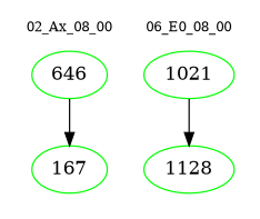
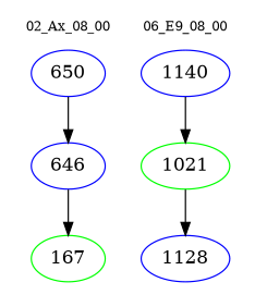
  digraph {
    node [color=green]
    edge [color=black]
-   n2 [label=646]
+   n1 [color=blue label=650]
+   n2 [color=blue label=646]
    n3 [label=167]
+   n4 [color=blue label=1140]
    n5 [label=1021]
-   n6 [label=1128]
+   n6 [color=blue label=1128]
    subgraph cluster_1 {
      color=white
      fontsize=10
      label="02_Ax_08_00"
+     n1
      n2
      n3
    }
    subgraph cluster_2 {
      color=white
      fontsize=10
-     label="06_E0_08_00"
+     label="06_E9_08_00"
+     n4
      n5
      n6
    }
+   n1 -> n2
    n2 -> n3
+   n4 -> n5
    n5 -> n6
  }
